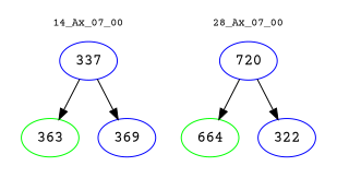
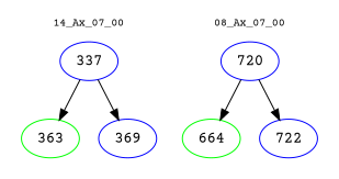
  digraph {
    fontname="Courier Prime"
    node [color=blue fontname="Courier Prime"]
    edge [color=black fontname="Courier Prime"]
    n1 [label=337]
    n2 [color=green label=363]
    n3 [label=369]
    n4 [label=720]
    n5 [color=green label=664]
-   n6 [label=322]
+   n6 [label=722]
    subgraph cluster_1 {
      color=white
      fontsize=10
      label="14_Ax_07_00"
      n1
      n2
      n3
    }
    subgraph cluster_2 {
      color=white
      fontsize=10
-     label="28_Ax_07_00"
+     label="08_Ax_07_00"
      n4
      n5
      n6
    }
    n1 -> n2
    n1 -> n3
    n4 -> n5
    n4 -> n6
  }
